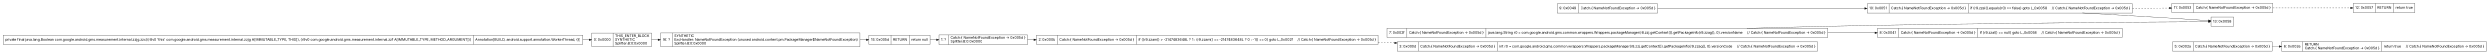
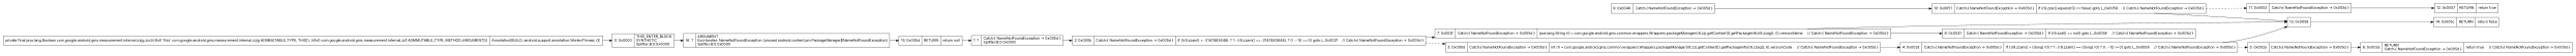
  digraph {
    fontname=Inter
    rankdir=LR
    node [fontname=Inter shape=record]
    edge [fontname=Inter]
    n1 [label="{0\:\ 0x0000|THIS_ENTER_BLOCK\lSYNTHETIC\lSplitter:B:0:0x0000\l}"]
-   n2 [label="{16\:\ ?|SYNTHETIC\lExcHandler: NameNotFoundException (unused android.content.pm.PackageManager$NameNotFoundException)\lSplitter:B:0:0x0000\l}"]
+   n2 [label="{16\:\ ?|ARGUMENT\lExcHandler: NameNotFoundException (unused android.content.pm.PackageManager$NameNotFoundException)\lSplitter:B:0:0x0000\l}"]
    n3 [label="{1\:\ ?|Catch:\{ NameNotFoundException \-\> 0x005d \}\lSplitter:B:0:0x0000\l}"]
    n4 [label="{2\:\ 0x000b|Catch:\{ NameNotFoundException \-\> 0x005d \}\l|if ((r9.zzam() \> \-2147483648L ? 1 : (r9.zzam() == \-2147483648L ? 0 : \-1)) == 0) goto L_0x002f     \/\/ Catch:\{ NameNotFoundException \-\> 0x005d \}\l}"]
    n5 [label="{15\:\ 0x005d|RETURN\l|return null\l}"]
    n6 [label="{3\:\ 0x000d|Catch:\{ NameNotFoundException \-\> 0x005d \}\l|int r0 = com.google.android.gms.common.wrappers.Wrappers.packageManager(r8.zzj.getContext()).getPackageInfo(r9.zzag(), 0).versionCode     \/\/ Catch:\{ NameNotFoundException \-\> 0x005d \}\l}"]
    n7 [label="{7\:\ 0x002f|Catch:\{ NameNotFoundException \-\> 0x005d \}\l|java.lang.String r0 = com.google.android.gms.common.wrappers.Wrappers.packageManager(r8.zzj.getContext()).getPackageInfo(r9.zzag(), 0).versionName     \/\/ Catch:\{ NameNotFoundException \-\> 0x005d \}\l}"]
+   n8 [label="{4\:\ 0x0028|Catch:\{ NameNotFoundException \-\> 0x005d \}\l|if ((r9.zzam() \> ((long) r0) ? 1 : (r9.zzam() == ((long) r0) ? 0 : \-1)) != 0) goto L_0x0058     \/\/ Catch:\{ NameNotFoundException \-\> 0x005d \}\l}"]
    n9 [label="{13\:\ 0x0058}"]
    n10 [label="{8\:\ 0x0047|Catch:\{ NameNotFoundException \-\> 0x005d \}\l|if (r9.zzal() == null) goto L_0x0058     \/\/ Catch:\{ NameNotFoundException \-\> 0x005d \}\l}"]
    n11 [label="{5\:\ 0x002a|Catch:\{ NameNotFoundException \-\> 0x005d \}\l}"]
    n12 [label="{6\:\ 0x002e|RETURN\lCatch:\{ NameNotFoundException \-\> 0x005d \}\l|return true     \/\/ Catch:\{ NameNotFoundException \-\> 0x005d \}\l}"]
+   n13 [label="{14\:\ 0x005c|RETURN\l|return false\l}"]
    n14 [label="{9\:\ 0x0049|Catch:\{ NameNotFoundException \-\> 0x005d \}\l}"]
    n15 [label="{10\:\ 0x0051|Catch:\{ NameNotFoundException \-\> 0x005d \}\l|if (r9.zzal().equals(r0) == false) goto L_0x0058     \/\/ Catch:\{ NameNotFoundException \-\> 0x005d \}\l}"]
    n16 [label="{11\:\ 0x0053|Catch:\{ NameNotFoundException \-\> 0x005d \}\l}"]
    n17 [label="{12\:\ 0x0057|RETURN\l|return true\l}"]
    n18 [label="{private final java.lang.Boolean com.google.android.gms.measurement.internal.zzjg.zzc((r8v0 'this' com.google.android.gms.measurement.internal.zzjg A[IMMUTABLE_TYPE, THIS]), (r9v0 com.google.android.gms.measurement.internal.zzf A[IMMUTABLE_TYPE, METHOD_ARGUMENT]))  | Annotation[BUILD, android.support.annotation.WorkerThread, \{\}]\l}"]
    n1 -> n2
    n2 -> n5
    n3 -> n4
    n4 -> n6 [style=dashed]
+   n4 -> n7
    n5 -> n3
+   n6 -> n8
    n7 -> n9
    n7 -> n10
+   n8 -> n9
+   n8 -> n11 [style=dashed]
+   n9 -> n13
    n11 -> n12
    n14 -> n15
    n15 -> n9
    n15 -> n16 [style=dashed]
-   n16 -> n17 [style=dashed]
+   n16 -> n17
    n18 -> n1
  }
